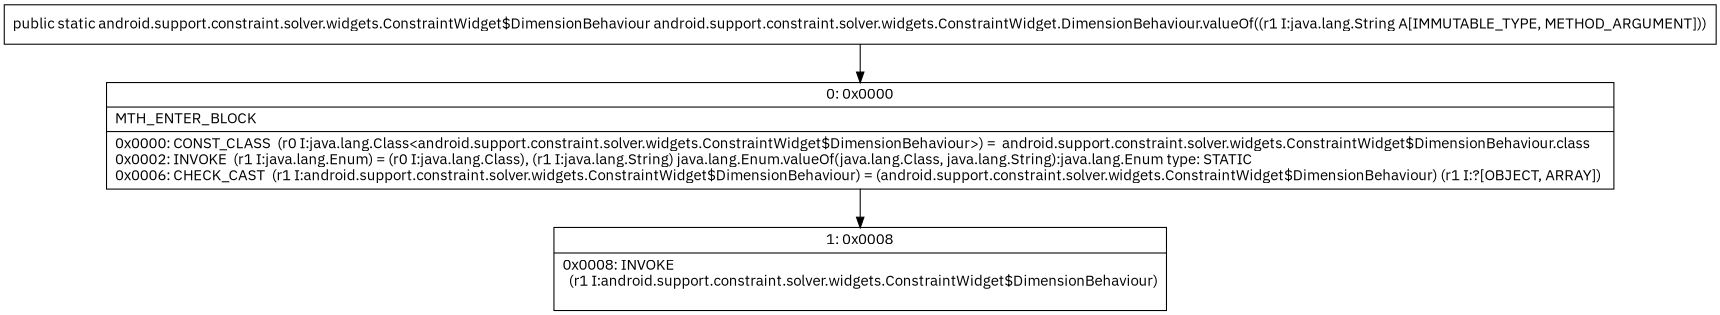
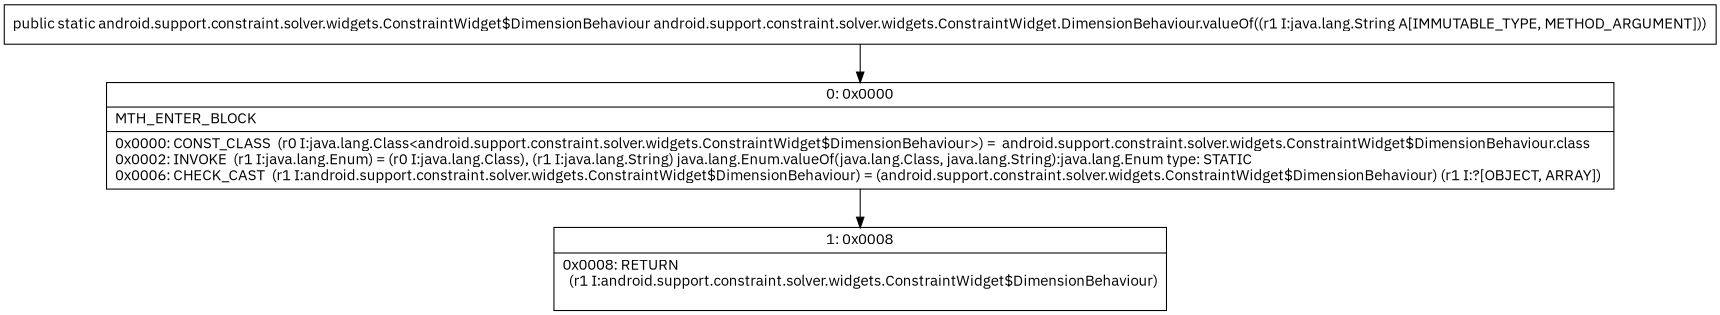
  digraph {
    fontname="IBM Plex Sans"
    node [shape=record fontname="IBM Plex Sans"]
    edge [fontname="IBM Plex Sans"]
    n1 [label="{0\:\ 0x0000|MTH_ENTER_BLOCK\l|0x0000: CONST_CLASS  (r0 I:java.lang.Class\<android.support.constraint.solver.widgets.ConstraintWidget$DimensionBehaviour\>) =  android.support.constraint.solver.widgets.ConstraintWidget$DimensionBehaviour.class \l0x0002: INVOKE  (r1 I:java.lang.Enum) = (r0 I:java.lang.Class), (r1 I:java.lang.String) java.lang.Enum.valueOf(java.lang.Class, java.lang.String):java.lang.Enum type: STATIC \l0x0006: CHECK_CAST  (r1 I:android.support.constraint.solver.widgets.ConstraintWidget$DimensionBehaviour) = (android.support.constraint.solver.widgets.ConstraintWidget$DimensionBehaviour) (r1 I:?[OBJECT, ARRAY]) \l}"]
-   n2 [label="{1\:\ 0x0008|0x0008: INVOKE  \l  (r1 I:android.support.constraint.solver.widgets.ConstraintWidget$DimensionBehaviour)\l \l}"]
+   n2 [label="{1\:\ 0x0008|0x0008: RETURN  \l  (r1 I:android.support.constraint.solver.widgets.ConstraintWidget$DimensionBehaviour)\l \l}"]
    n3 [label="{public static android.support.constraint.solver.widgets.ConstraintWidget$DimensionBehaviour android.support.constraint.solver.widgets.ConstraintWidget.DimensionBehaviour.valueOf((r1 I:java.lang.String A[IMMUTABLE_TYPE, METHOD_ARGUMENT])) }"]
    n1 -> n2
    n3 -> n1
  }
